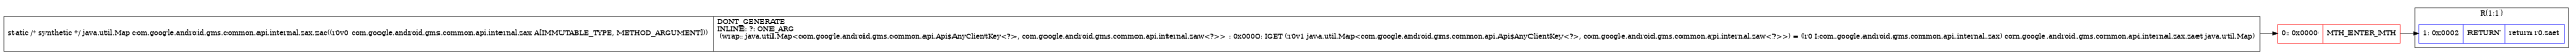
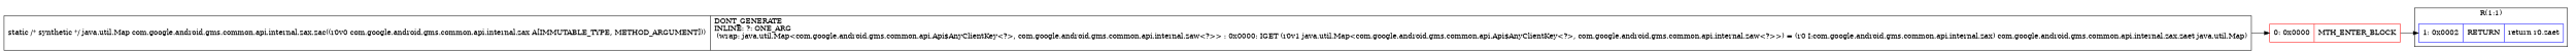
  digraph {
    rankdir=LR
    node [shape=record]
    n1 [color=blue label="{1\:\ 0x0002|RETURN\l|return r0.zaet\l}"]
-   n2 [color=red label="{0\:\ 0x0000|MTH_ENTER_MTH\l}"]
+   n2 [color=red label="{0\:\ 0x0000|MTH_ENTER_BLOCK\l}"]
    n3 [label="{static \/* synthetic *\/ java.util.Map com.google.android.gms.common.api.internal.zax.zac((r0v0 com.google.android.gms.common.api.internal.zax A[IMMUTABLE_TYPE, METHOD_ARGUMENT]))  | DONT_GENERATE\lINLINE: ?: ONE_ARG  \l  (wrap: java.util.Map\<com.google.android.gms.common.api.Api$AnyClientKey\<?\>, com.google.android.gms.common.api.internal.zaw\<?\>\> : 0x0000: IGET  (r0v1 java.util.Map\<com.google.android.gms.common.api.Api$AnyClientKey\<?\>, com.google.android.gms.common.api.internal.zaw\<?\>\>) = (r0 I:com.google.android.gms.common.api.internal.zax) com.google.android.gms.common.api.internal.zax.zaet java.util.Map)\l\l}"]
    subgraph cluster_1 {
      label="R(1:1)"
      n1
    }
    n2 -> n1
    n3 -> n2
  }
